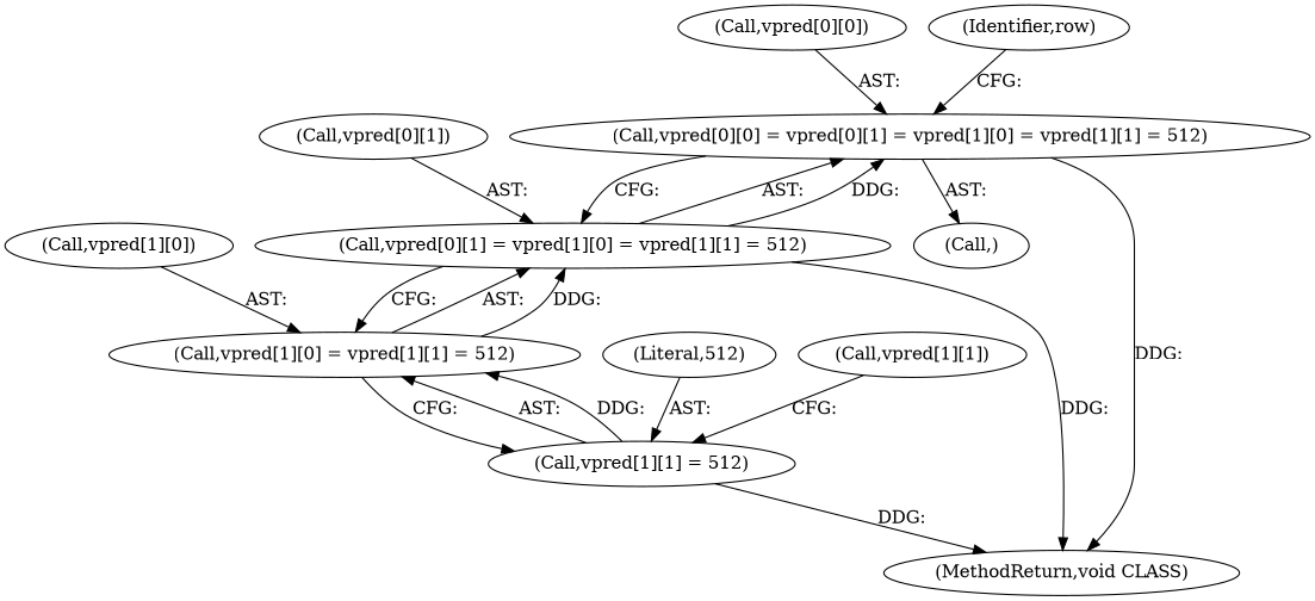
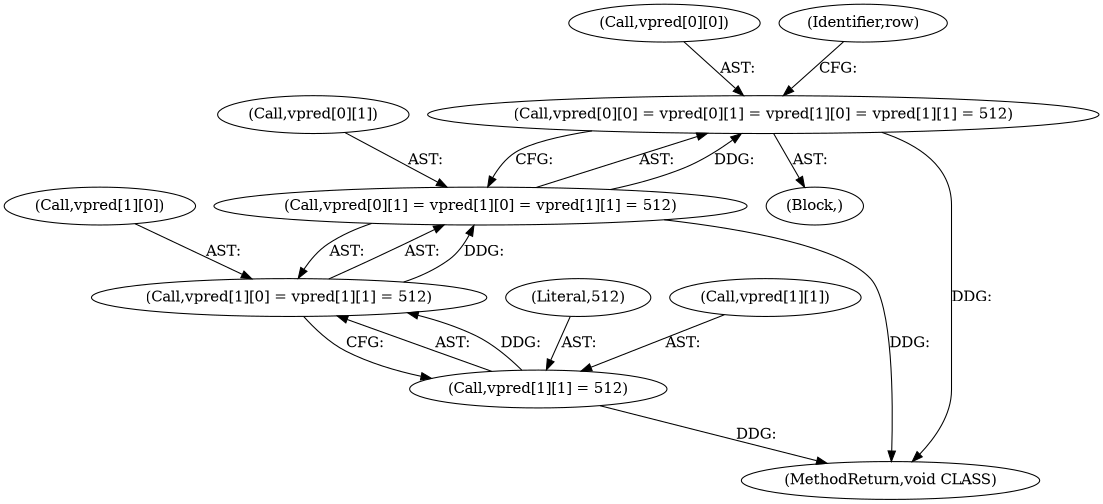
  digraph {
    n1 [label="(Call,vpred[0][0] = vpred[0][1] = vpred[1][0] = vpred[1][1] = 512)"]
    n2 [label="(Call,vpred[0][1] = vpred[1][0] = vpred[1][1] = 512)"]
-   n3 [label="(Call,)"]
+   n3 [label="(Block,)"]
    n4 [label="(MethodReturn,void CLASS)"]
    n5 [label="(Call,vpred[1][0] = vpred[1][1] = 512)"]
    n6 [label="(Call,vpred[1][1] = 512)"]
    n7 [label="(Literal,512)"]
    n8 [label="(Call,vpred[0][0])"]
    n9 [label="(Identifier,row)"]
    n10 [label="(Call,vpred[1][0])"]
    n11 [label="(Call,vpred[1][1])"]
    n12 [label="(Call,vpred[0][1])"]
    n1 -> n2 [label="CFG: "]
    n1 -> n3 [label="AST: "]
    n1 -> n4 [label="DDG: "]
    n2 -> n1 [label="AST: "]
    n2 -> n1 [label="DDG: "]
    n2 -> n4 [label="DDG: "]
-   n2 -> n5 [label="CFG: "]
+   n2 -> n5 [label="AST: "]
    n5 -> n2 [label="AST: "]
    n5 -> n2 [label="DDG: "]
    n5 -> n6 [label="CFG: "]
    n6 -> n4 [label="DDG: "]
    n6 -> n5 [label="AST: "]
    n6 -> n5 [label="DDG: "]
    n7 -> n6 [label="AST: "]
    n8 -> n1 [label="AST: "]
    n9 -> n1 [label="CFG: "]
    n10 -> n5 [label="AST: "]
-   n11 -> n6 [label="CFG: "]
+   n11 -> n6 [label="AST: "]
    n12 -> n2 [label="AST: "]
  }
